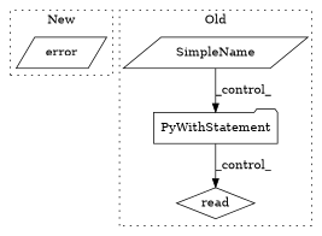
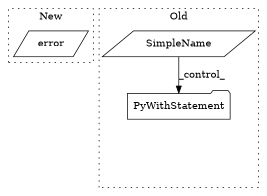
  digraph {
    node [a=32 shape=parallelogram]
    n1 [l="6,1" label=error s="27955,28023"]
-   n2 [l=6 label=read s=28082 shape=diamond]
    n3 [a=42 label=SimpleName]
    n4 [a=104 l="10,2" label=PyWithStatement s="28002,28030" shape=folder]
    subgraph cluster_1 {
      label=New
      style=dotted
      n1
    }
    subgraph cluster_2 {
      label=Old
      style=dotted
-     n2
      n3
      n4
    }
    n3 -> n4 [label=_control_]
-   n4 -> n2 [label=_control_]
  }
